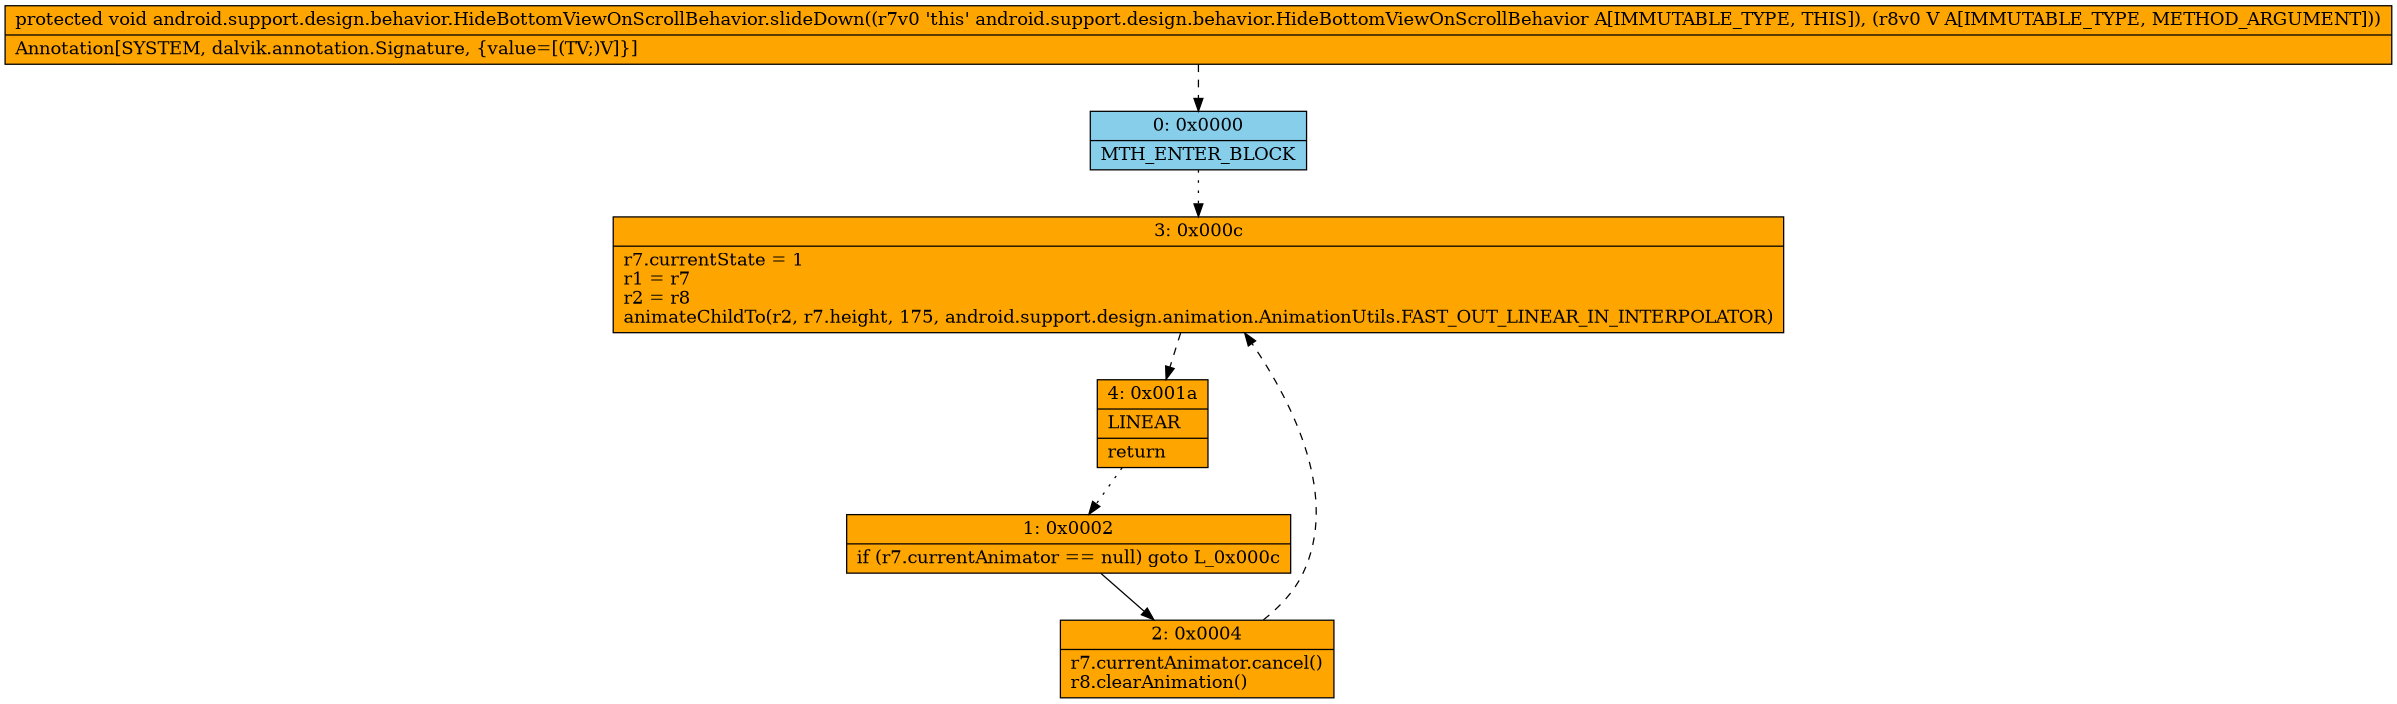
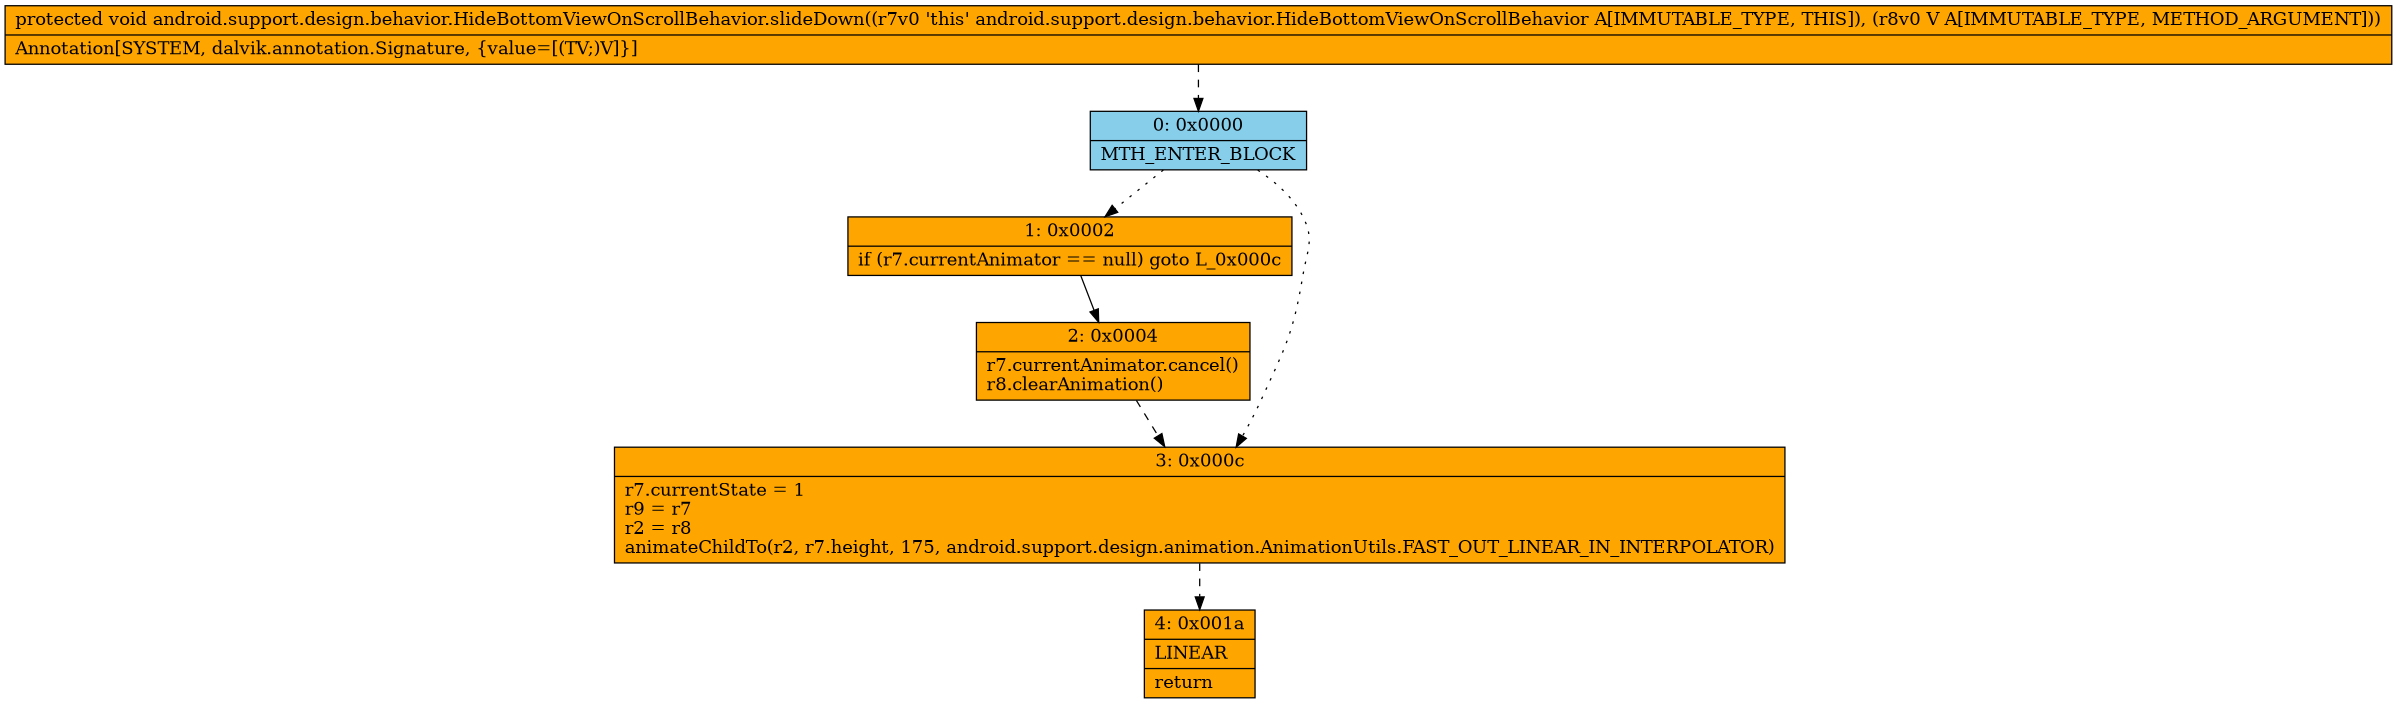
  digraph {
    node [fillcolor=orange shape=record style=filled]
    edge [style=dashed]
    n1 [fillcolor=skyblue label="{0\:\ 0x0000|MTH_ENTER_BLOCK\l}"]
    n2 [label="{1\:\ 0x0002|if (r7.currentAnimator == null) goto L_0x000c\l}"]
-   n3 [label="{3\:\ 0x000c|r7.currentState = 1\lr1 = r7\lr2 = r8\lanimateChildTo(r2, r7.height, 175, android.support.design.animation.AnimationUtils.FAST_OUT_LINEAR_IN_INTERPOLATOR)\l}"]
+   n3 [label="{3\:\ 0x000c|r7.currentState = 1\lr9 = r7\lr2 = r8\lanimateChildTo(r2, r7.height, 175, android.support.design.animation.AnimationUtils.FAST_OUT_LINEAR_IN_INTERPOLATOR)\l}"]
    n4 [label="{2\:\ 0x0004|r7.currentAnimator.cancel()\lr8.clearAnimation()\l}"]
    n5 [label="{4\:\ 0x001a|LINEAR\l|return\l}"]
    n6 [label="{protected void android.support.design.behavior.HideBottomViewOnScrollBehavior.slideDown((r7v0 'this' android.support.design.behavior.HideBottomViewOnScrollBehavior A[IMMUTABLE_TYPE, THIS]), (r8v0 V A[IMMUTABLE_TYPE, METHOD_ARGUMENT]))  | Annotation[SYSTEM, dalvik.annotation.Signature, \{value=[(TV;)V]\}]\l}"]
-   n5 -> n2 [style=dotted]
+   n1 -> n2 [style=dotted]
    n1 -> n3 [style=dotted]
    n2 -> n4 [style=solid]
    n3 -> n5
    n4 -> n3
    n6 -> n1
  }
